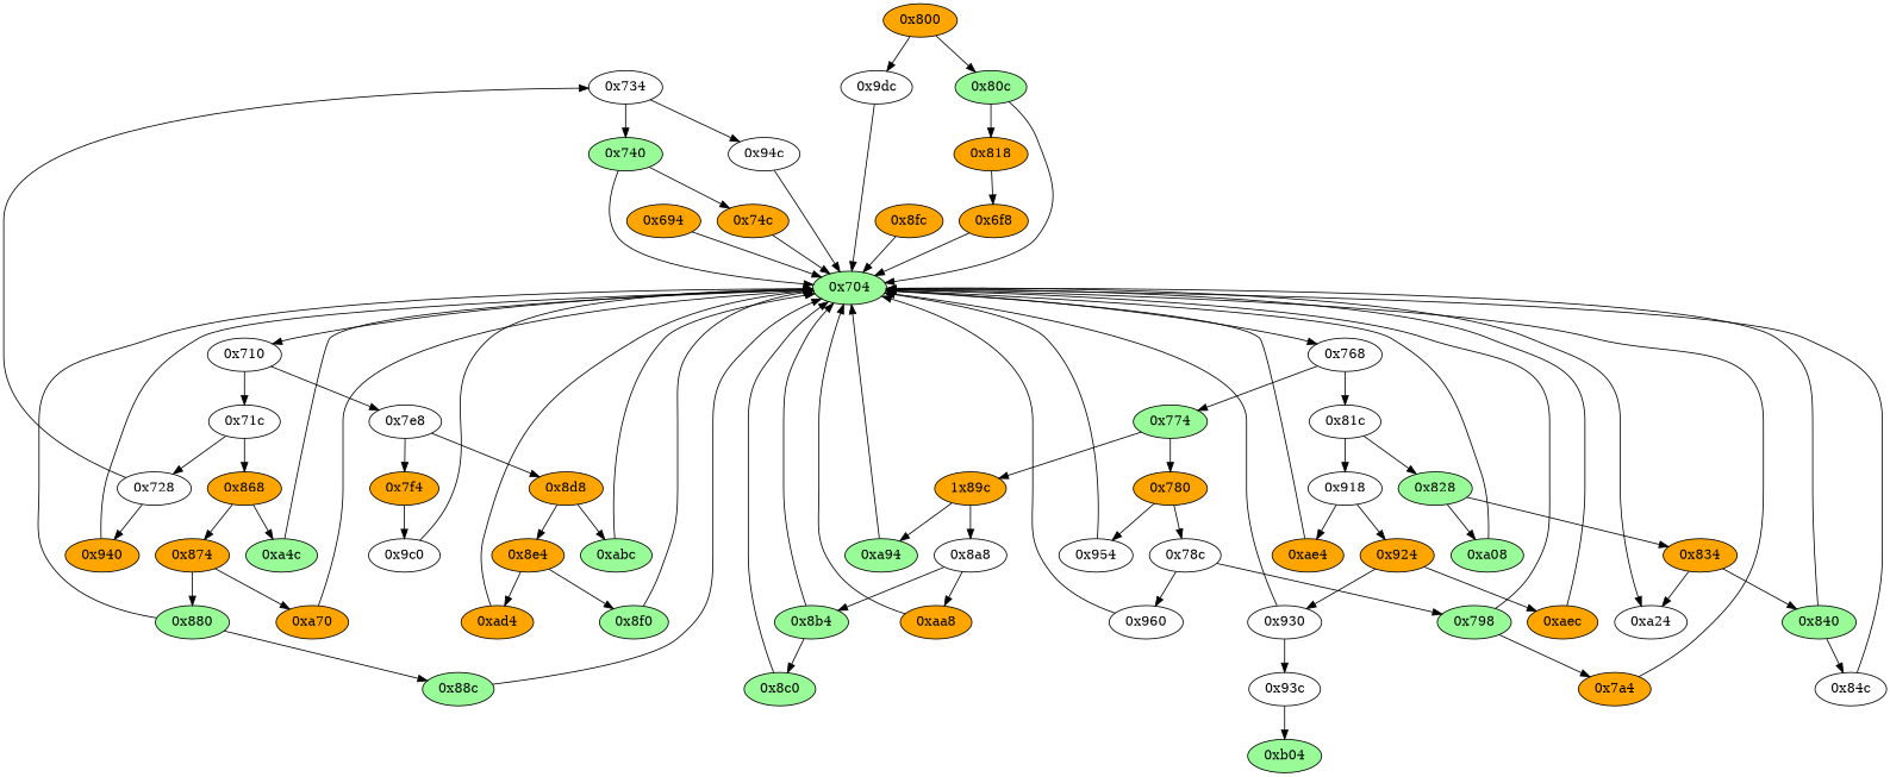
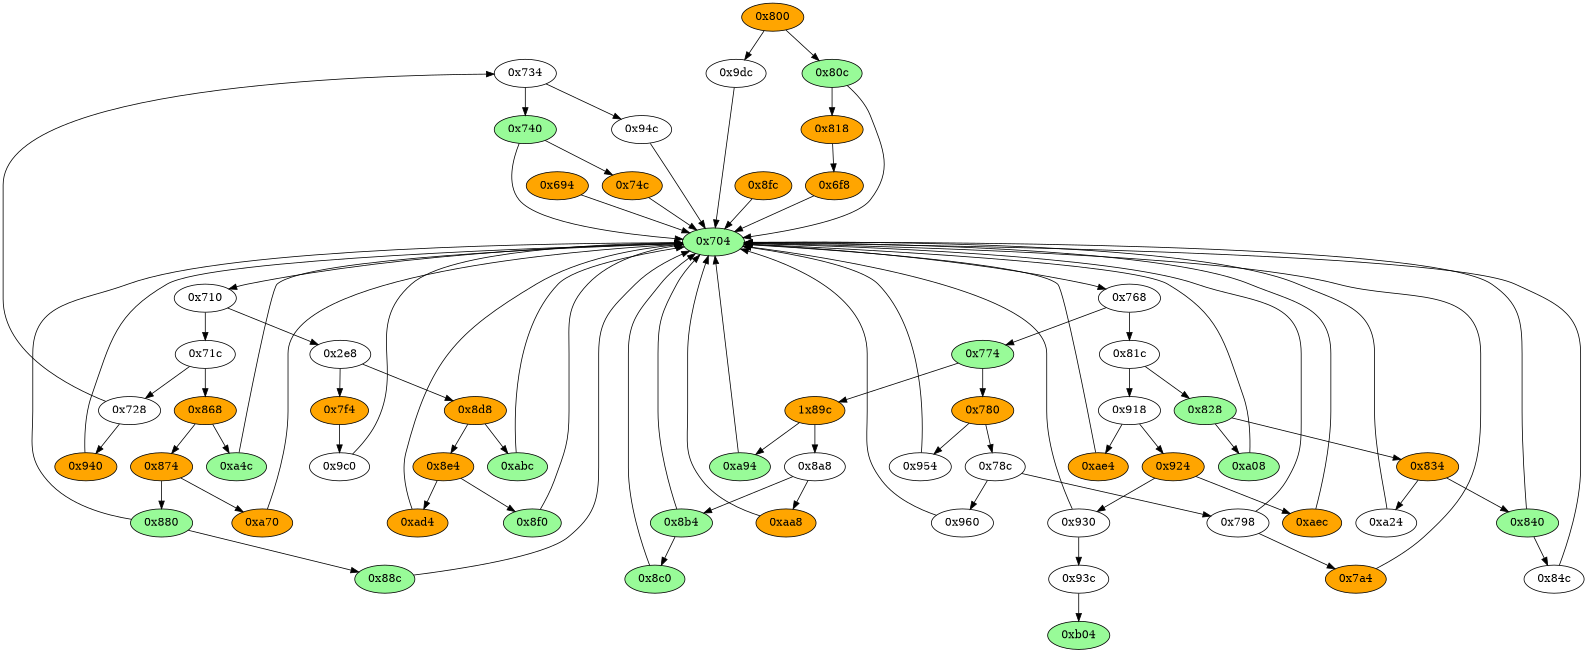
  strict digraph {
    node [fillcolor=orange opcode="[u'ldr', u'cmp', u'b']" style=filled]
    "0x734" [fillcolor=white]
    "0x94c" [fillcolor=white opcode="[u'ldr', u'b']"]
    "0x740" [fillcolor=palegreen]
    "0x704" [fillcolor=palegreen]
    "0x74c" [opcode="[u'ldr', u'ldr', u'ldr', u'bl', u'ldr', u'ldr', u'b']"]
    "0x768" [fillcolor=white]
    "0x710" [fillcolor=white]
    "0x8a8" [fillcolor=white]
    "0x8b4" [fillcolor=palegreen]
    "0xaa8" [opcode="[u'ldr', u'add', u'str', u'ldr', u'b']"]
    "0x8c0" [fillcolor=palegreen opcode="[u'ldr', u'ldr', u'ldr', u'mov', u'mov', u'b']"]
    "0x8f0" [fillcolor=palegreen]
    "0x8fc" [opcode="[u'ldr', u'ldr', u'add', u'str', u'ldr', u'ldr', u'b']"]
    "0x81c" [fillcolor=white]
    "0x774" [fillcolor=palegreen]
-   "0x7e8" [fillcolor=white]
+   "0x7e8" [fillcolor=white label="0x2e8"]
    "0x71c" [fillcolor=white]
    "0x828" [fillcolor=palegreen]
    "0x918" [fillcolor=white]
    "0x780"
    n21 [label="1x89c"]
    "0xa08" [fillcolor=palegreen opcode="[u'str', u'ldr', u'ldr', u'and', u'ldr', u'add', u'b']"]
    "0x834"
    "0x924"
    "0xae4" [opcode="[u'ldr', u'b']"]
    "0x954" [fillcolor=white opcode="[u'ldr', u'mov', u'b']"]
    "0x78c" [fillcolor=white]
    "0xa94" [fillcolor=palegreen opcode="[u'ldr', u'bl', u'ldr', u'sub', u'b']"]
    "0x960" [fillcolor=white opcode="[u'ldr', u'ldr', u'ldr', u'ldr', u'add', u'add', u'add', u'str', u'add', u'add', u'bic', u'sub', u'ldr', u'str', u'asr', u'str', u'ldr', u'ldr', u'smull', u'asr', u'add', u'str', u'ldr', u'b']"]
-   "0x798" [fillcolor=palegreen]
+   "0x798" [fillcolor=white]
    "0x7a4" [opcode="[u'ldr', u'ldr', u'smull', u'asr', u'add', u'add', u'sub', u'str', u'ldr', u'smull', u'asr', u'add', u'add', u'sub', u'str', u'ldr', u'b']"]
    "0xb04" [fillcolor=palegreen opcode="[u'ldr', u'ldr', u'ldr', u'ldr', u'sub', u'mov', u'sub', u'pop']"]
    "0x940" [opcode="[u'ldr', u'ldr', u'b']"]
    "0xabc" [fillcolor=palegreen opcode="[u'ldr', u'cmp', u'mov', u'strb', u'ldr', u'b']"]
    "0x8d8"
    "0x8e4"
    "0xad4" [opcode="[u'add', u'str', u'ldr', u'b']"]
    "0xa24" [fillcolor=white opcode="[u'ldr', u'ldr', u'ldr', u'ldr', u'ldr', u'smull', u'asr', u'add', u'ldr', u'b']"]
    "0x880" [fillcolor=palegreen]
    "0x88c" [fillcolor=palegreen opcode="[u'mov', u'bl', u'ldr', u'b']"]
    "0x868"
    "0x874"
    "0xa4c" [fillcolor=palegreen opcode="[u'ldr', u'ldr', u'ldrb', u'str', u'ldr', u'ldrb', u'str', u'ldr', u'b']"]
    "0xa70" [opcode="[u'ldr', u'add', u'sub', u'str', u'ldr', u'add', u'str', u'ldr', u'b']"]
    "0x7f4"
    "0x728" [fillcolor=white]
    "0x9c0" [fillcolor=white opcode="[u'ldr', u'cmp', u'mov', u'mov', u'strb', u'ldr', u'b']"]
    "0x930" [fillcolor=white]
    "0xaec" [opcode="[u'ldrb', u'ldr', u'ldr', u'cmp', u'mov', u'b']"]
    "0x93c" [fillcolor=white opcode="[u'b']"]
    "0x9dc" [fillcolor=white opcode="[u'str', u'str', u'str', u'str', u'ldr', u'ldr', u'orr', u'ldr', u'ldr', u'mov', u'b']"]
    "0x800"
    "0x80c" [fillcolor=palegreen]
    "0x840" [fillcolor=palegreen]
    "0x84c" [fillcolor=white opcode="[u'ldrb', u'ldr', u'cmp', u'ldr', u'ldr', u'mov', u'b']"]
    "0x694" [opcode="[u'push', u'add', u'sub', u'str', u'ldr', u'str', u'ldr', u'ldr', u'str', u'ldr', u'ldr', u'str', u'ldr', u'str', u'ldr', u'str', u'ldr', u'str', u'ldr', u'add', u'str', u'ldr', u'add', u'str', u'b']"]
    "0x818" [opcode="[u'b']"]
    "0x6f8" [opcode="[u'ldr', u'mov', u'ldr']"]
    "0x734" -> "0x94c"
    "0x734" -> "0x740"
    "0x94c" -> "0x704"
    "0x740" -> "0x704"
    "0x740" -> "0x74c"
    "0x704" -> "0x768"
    "0x704" -> "0x710"
    "0x74c" -> "0x704"
    "0x768" -> "0x81c"
    "0x768" -> "0x774"
    "0x710" -> "0x7e8"
    "0x710" -> "0x71c"
    "0x8a8" -> "0x8b4"
    "0x8a8" -> "0xaa8"
    "0x8b4" -> "0x704"
    "0x8b4" -> "0x8c0"
    "0xaa8" -> "0x704"
    "0x8c0" -> "0x704"
    "0x8f0" -> "0x704"
    "0x8fc" -> "0x704"
    "0x81c" -> "0x828"
    "0x81c" -> "0x918"
    "0x774" -> "0x780"
    "0x774" -> n21
    "0x7e8" -> "0x8d8"
    "0x7e8" -> "0x7f4"
    "0x71c" -> "0x868"
    "0x71c" -> "0x728"
    "0x828" -> "0xa08"
    "0x828" -> "0x834"
    "0x918" -> "0x924"
    "0x918" -> "0xae4"
    "0x780" -> "0x954"
    "0x780" -> "0x78c"
    n21 -> "0x8a8"
    n21 -> "0xa94"
    "0xa08" -> "0x704"
    "0x834" -> "0xa24"
    "0x834" -> "0x840"
    "0x924" -> "0x930"
    "0x924" -> "0xaec"
    "0xae4" -> "0x704"
    "0x954" -> "0x704"
    "0x78c" -> "0x960"
    "0x78c" -> "0x798"
    "0xa94" -> "0x704"
    "0x960" -> "0x704"
    "0x798" -> "0x704"
    "0x798" -> "0x7a4"
    "0x7a4" -> "0x704"
    "0x940" -> "0x704"
    "0xabc" -> "0x704"
    "0x8d8" -> "0xabc"
    "0x8d8" -> "0x8e4"
    "0x8e4" -> "0x8f0"
    "0x8e4" -> "0xad4"
    "0xad4" -> "0x704"
-   "0x704" -> "0xa24"
+   "0xa24" -> "0x704"
    "0x880" -> "0x704"
    "0x880" -> "0x88c"
    "0x88c" -> "0x704"
    "0x868" -> "0x874"
    "0x868" -> "0xa4c"
    "0x874" -> "0x880"
    "0x874" -> "0xa70"
    "0xa4c" -> "0x704"
    "0xa70" -> "0x704"
    "0x7f4" -> "0x9c0"
    "0x728" -> "0x734"
    "0x728" -> "0x940"
    "0x9c0" -> "0x704"
    "0x930" -> "0x704"
    "0x930" -> "0x93c"
    "0xaec" -> "0x704"
    "0x93c" -> "0xb04"
    "0x9dc" -> "0x704"
    "0x800" -> "0x9dc"
    "0x800" -> "0x80c"
    "0x80c" -> "0x704"
    "0x80c" -> "0x818"
    "0x840" -> "0x704"
    "0x840" -> "0x84c"
    "0x84c" -> "0x704"
    "0x694" -> "0x704"
    "0x818" -> "0x6f8"
    "0x6f8" -> "0x704"
  }
